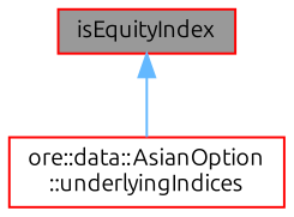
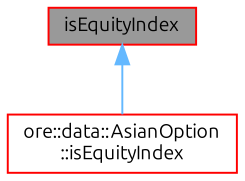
  digraph {
    rankdir=TB
    fontname=Ubuntu
    node [color=red fontname=Ubuntu fontsize=10 shape=box style=filled]
    n1 [fillcolor=grey60 fontcolor=black height=0.2 label=isEquityIndex width=0.4]
-   n2 [fillcolor=white height=0.2 label="ore::data::AsianOption\l::underlyingIndices" width=0.4]
+   n2 [fillcolor=white height=0.2 label="ore::data::AsianOption\l::isEquityIndex" width=0.4]
    n1 -> n2 [color=steelblue1 dir=back fontname=Ubuntu fontsize=10 labelfontname=Helvetica labelfontsize=10 style=solid]
  }
